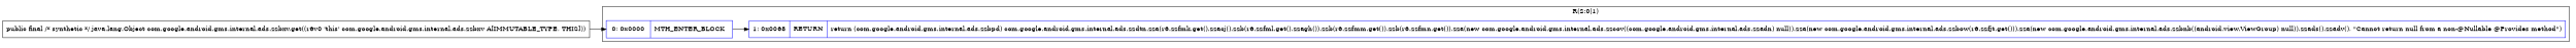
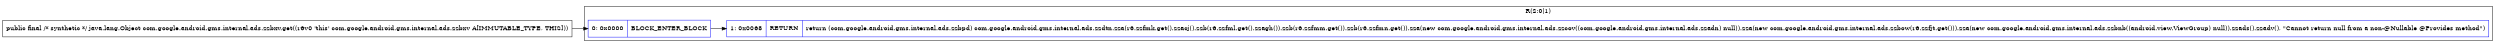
  digraph {
    rankdir=LR
    node [color=blue shape=record]
-   n1 [label="{0\:\ 0x0000|MTH_ENTER_BLOCK\l}"]
+   n1 [label="{0\:\ 0x0000|BLOCK_ENTER_BLOCK\l}"]
    n2 [label="{1\:\ 0x0068|RETURN\l|return (com.google.android.gms.internal.ads.zzbpd) com.google.android.gms.internal.ads.zzdtn.zza(r6.zzfmk.get().zzacj().zzb(r6.zzfml.get().zzagh()).zzb(r6.zzfmm.get()).zzb(r6.zzfmn.get()).zza(new com.google.android.gms.internal.ads.zzcov((com.google.android.gms.internal.ads.zzadn) null)).zza(new com.google.android.gms.internal.ads.zzbow(r6.zzfjt.get())).zza(new com.google.android.gms.internal.ads.zzbnb((android.view.ViewGroup) null)).zzads().zzadv(), \"Cannot return null from a non\-@Nullable @Provides method\")\l}"]
    n3 [label="{public final \/* synthetic *\/ java.lang.Object com.google.android.gms.internal.ads.zzbxv.get((r6v0 'this' com.google.android.gms.internal.ads.zzbxv A[IMMUTABLE_TYPE, THIS])) }" color=""]
    subgraph cluster_1 {
      label="R(2:0|1)"
      n1
      n2
    }
    n1 -> n2
    n3 -> n1
  }
